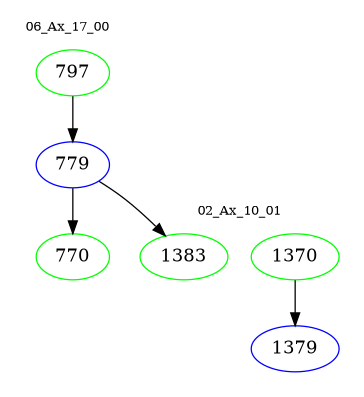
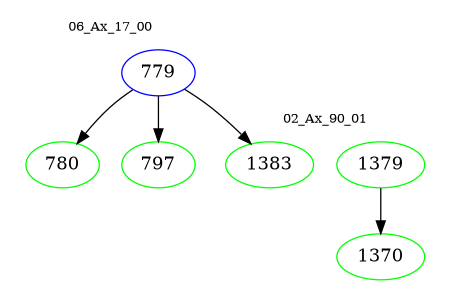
  digraph {
    node [color=green]
    edge [color=black]
    n1 [color=blue label=779]
-   n2 [label=770]
+   n2 [label=780]
    n3 [label=797]
-   n4 [color=blue label=1379]
+   n4 [label=1379]
    n5 [label=1370]
    n6 [label=1383]
    subgraph cluster_1 {
      color=white
      fontsize=10
      label="06_Ax_17_00"
      n1
      n2
      n3
    }
    subgraph cluster_2 {
      color=white
      fontsize=10
-     label="02_Ax_10_01"
+     label="02_Ax_90_01"
      n4
      n5
      n6
    }
    n1 -> n2
-   n3 -> n1
+   n1 -> n3
    n1 -> n6
-   n5 -> n4
+   n4 -> n5
  }
